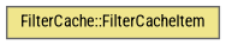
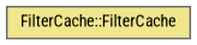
  digraph {
    rankdir=TB
    fontname="Roboto Condensed"
-   n1 [color=grey40 fillcolor=khaki fontname="Roboto Condensed" fontsize=10 height=0.2 label="FilterCache::FilterCacheItem" shape=box style=filled width=0.4]
+   n1 [color=grey40 fillcolor=khaki fontname="Roboto Condensed" fontsize=10 height=0.2 label="FilterCache::FilterCache" shape=box style=filled width=0.4]
  }
